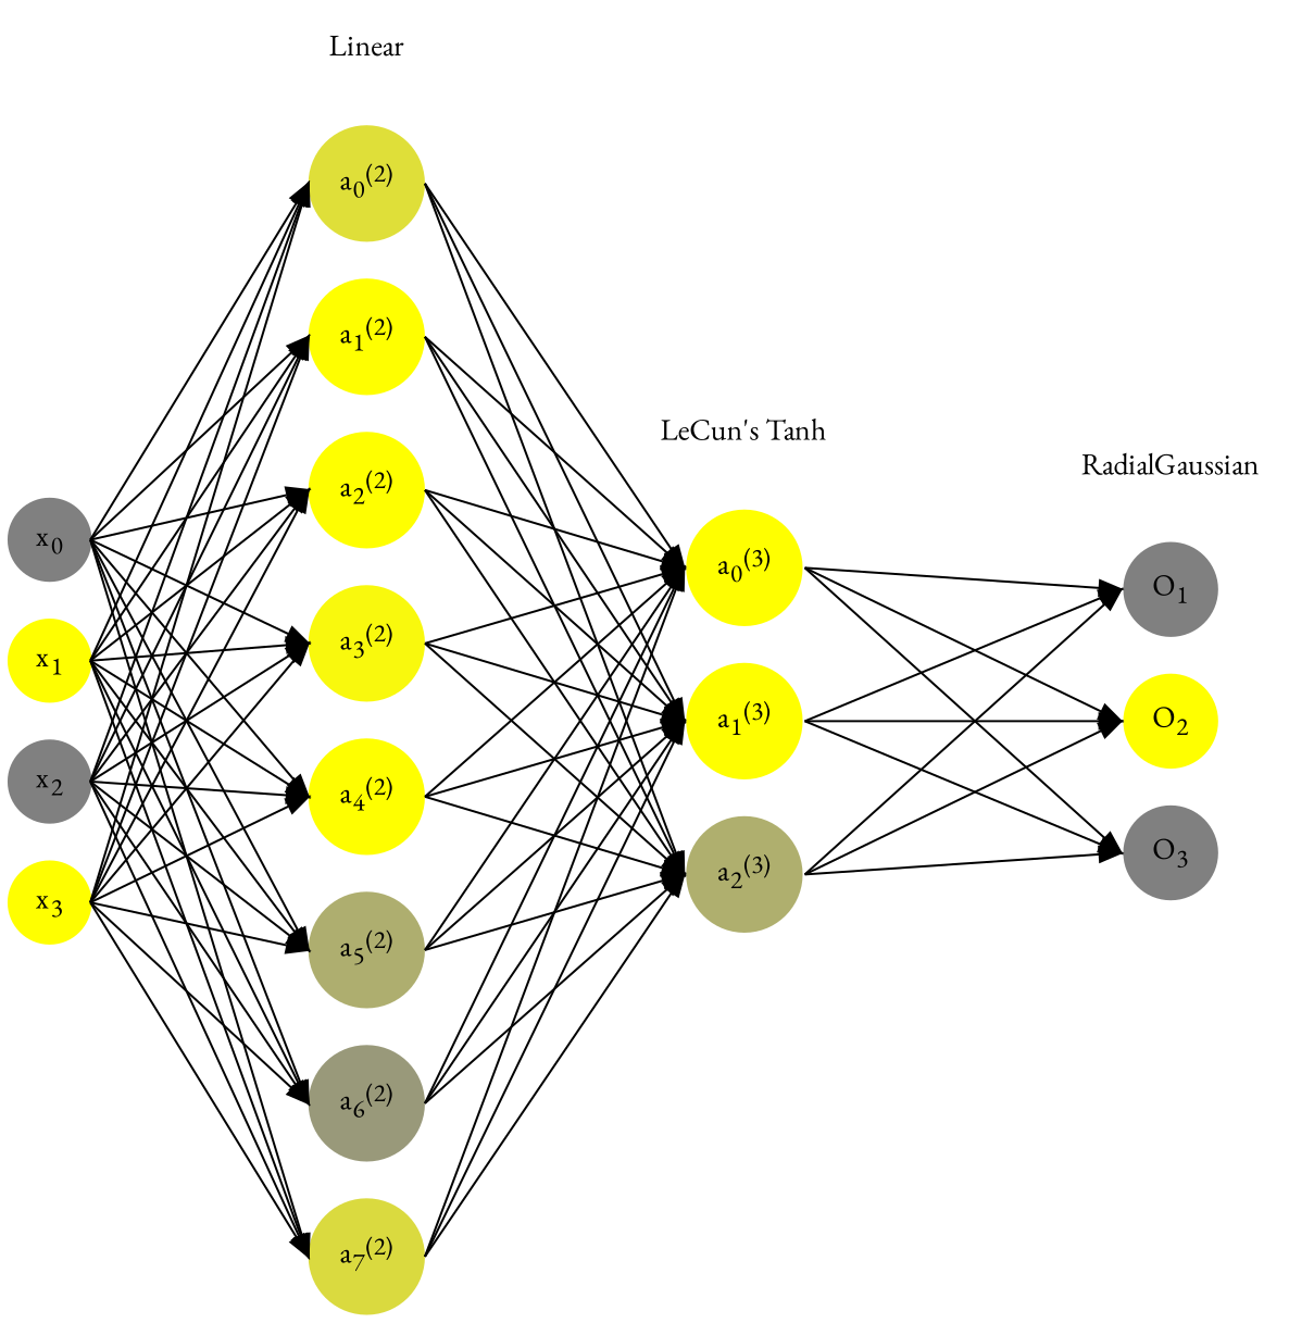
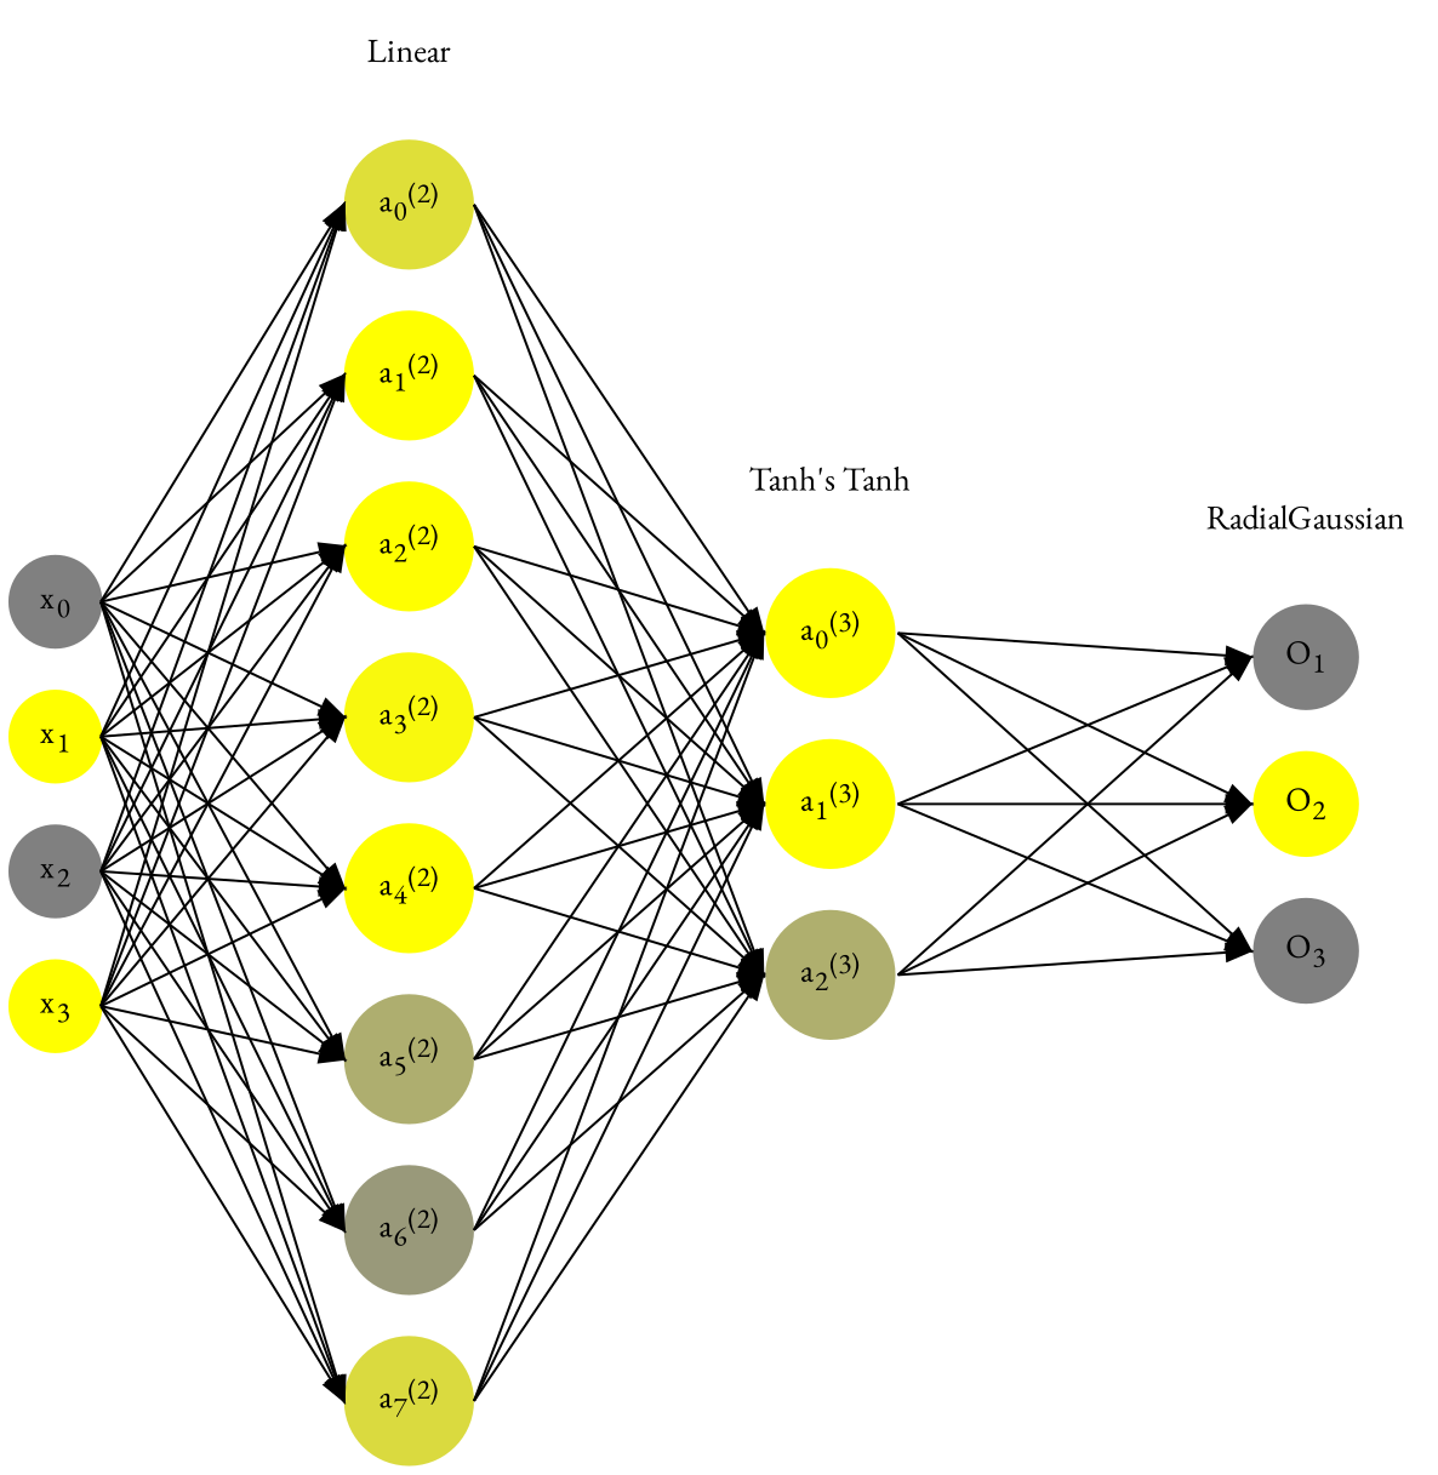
  digraph {
    rankdir=LR
    ranksep=1.4
    splines=false
    fontname="EB Garamond"
    node [color="0.1667, 0.0, 0.5" fillcolor="0.1667, 0.0, 0.5" shape=circle style=filled fontname="EB Garamond"]
    edge [headport=w style=solid tailport=e fontname="EB Garamond"]
    n1 [label=<x<sub>0</sub>>]
    n2 [color="0.1667, 1.0, 1.0" fillcolor="0.1667, 1.0, 1.0" label=<x<sub>1</sub>>]
    n3 [label=<x<sub>2</sub>>]
    n4 [color="0.1667, 1.0, 1.0" fillcolor="0.1667, 1.0, 1.0" label=<x<sub>3</sub>>]
    n5 [color="0.1667, 0.743805, 0.871903" fillcolor="0.1667, 0.743805, 0.871903" label=<a<sub>0</sub><sup>(2)</sup>>]
    n6 [color="0.1667, 1.013238, 1.006619" fillcolor="0.1667, 1.013238, 1.006619" label=<a<sub>1</sub><sup>(2)</sup>>]
    n7 [color="0.1667, 1.071244, 1.035622" fillcolor="0.1667, 1.071244, 1.035622" label=<a<sub>2</sub><sup>(2)</sup>>]
    n8 [color="0.1667, 0.946712, 0.973356" fillcolor="0.1667, 0.946712, 0.973356" label=<a<sub>3</sub><sup>(2)</sup>>]
    n9 [color="0.1667, 2.309386, 1.654693" fillcolor="0.1667, 2.309386, 1.654693" label=<a<sub>4</sub><sup>(2)</sup>>]
    n10 [color="0.1667, 0.360907, 0.680454" fillcolor="0.1667, 0.360907, 0.680454" label=<a<sub>5</sub><sup>(2)</sup>>]
    n11 [color="0.1667, 0.200446, 0.600223" fillcolor="0.1667, 0.200446, 0.600223" label=<a<sub>6</sub><sup>(2)</sup>>]
    n12 [color="0.1667, 0.707833, 0.853917" fillcolor="0.1667, 0.707833, 0.853917" label=<a<sub>7</sub><sup>(2)</sup>>]
    n13 [color="0.1667, 1.714961, 1.357481" fillcolor="0.1667, 1.714961, 1.357481" label=<a<sub>0</sub><sup>(3)</sup>>]
    n14 [color="0.1667, 1.713298, 1.356649" fillcolor="0.1667, 1.713298, 1.356649" label=<a<sub>1</sub><sup>(3)</sup>>]
    n15 [color="0.1667, 0.368762, 0.684381" fillcolor="0.1667, 0.368762, 0.684381" label=<a<sub>2</sub><sup>(3)</sup>>]
    n16 [label=<O<sub>1</sub>>]
    n17 [color="0.1667, 1.0, 1.0" fillcolor="0.1667, 1.0, 1.0" label=<O<sub>2</sub>>]
    n18 [label=<O<sub>3</sub>>]
    n19 [label=Linear shape=plaintext color="" fillcolor="" style=""]
-   n20 [label="LeCun's Tanh" shape=plaintext color="" fillcolor="" style=""]
+   n20 [label="Tanh's Tanh" shape=plaintext color="" fillcolor="" style=""]
    n21 [label=RadialGaussian shape=plaintext color="" fillcolor="" style=""]
    subgraph sub_1 {
      n1
    }
    subgraph sub_2 {
      n2
    }
    subgraph sub_3 {
      n3
    }
    subgraph sub_4 {
      n4
    }
    subgraph sub_5 {
      n5
    }
    subgraph sub_6 {
      n6
    }
    subgraph sub_7 {
      n7
    }
    subgraph sub_8 {
      n8
    }
    subgraph sub_9 {
      n9
    }
    subgraph sub_10 {
      n10
    }
    subgraph sub_11 {
      n11
    }
    subgraph sub_12 {
      n12
    }
    subgraph sub_13 {
      n13
    }
    subgraph sub_14 {
      n14
    }
    subgraph sub_15 {
      n15
    }
    subgraph sub_16 {
      n16
    }
    subgraph sub_17 {
      n17
    }
    subgraph sub_18 {
      n18
    }
    subgraph sub_19 {
      rank=same
      n1
      n2
      n3
      n4
    }
    subgraph sub_20 {
      rank=same
      n5
      n6
      n7
      n8
      n9
      n10
      n11
      n12
    }
    subgraph sub_21 {
      rank=same
      n13
      n14
      n15
    }
    subgraph sub_22 {
      rank=same
      n16
      n17
      n18
    }
    subgraph sub_23 {
      rank=same
      n5
      n19
    }
    subgraph sub_24 {
      rank=same
      n13
      n20
    }
    subgraph sub_25 {
      rank=same
      n16
      n21
    }
    n1 -> n2 [style=invis]
    n1 -> n5
    n1 -> n6
    n1 -> n7
    n1 -> n8
    n1 -> n9
    n1 -> n10
    n1 -> n11
    n1 -> n12
    n2 -> n3 [style=invis]
    n2 -> n5
    n2 -> n6
    n2 -> n7
    n2 -> n8
    n2 -> n9
    n2 -> n10
    n2 -> n11
    n2 -> n12
    n3 -> n4 [style=invis]
    n3 -> n5
    n3 -> n6
    n3 -> n7
    n3 -> n8
    n3 -> n9
    n3 -> n10
    n3 -> n11
    n3 -> n12
    n4 -> n5
    n4 -> n6
    n4 -> n7
    n4 -> n8
    n4 -> n9
    n4 -> n10
    n4 -> n11
    n4 -> n12
    n5 -> n6 [style=invis]
    n5 -> n13
    n5 -> n14
    n5 -> n15
    n6 -> n7 [style=invis]
    n6 -> n13
    n6 -> n14
    n6 -> n15
    n7 -> n8 [style=invis]
    n7 -> n13
    n7 -> n14
    n7 -> n15
    n8 -> n9 [style=invis]
    n8 -> n13
    n8 -> n14
    n8 -> n15
    n9 -> n10 [style=invis]
    n9 -> n13
    n9 -> n14
    n9 -> n15
    n10 -> n11 [style=invis]
    n10 -> n13
    n10 -> n14
    n10 -> n15
    n11 -> n12 [style=invis]
    n11 -> n13
    n11 -> n14
    n11 -> n15
    n12 -> n13
    n12 -> n14
    n12 -> n15
    n13 -> n14 [style=invis]
    n13 -> n16
    n13 -> n17
    n13 -> n18
    n14 -> n15 [style=invis]
    n14 -> n16
    n14 -> n17
    n14 -> n18
    n15 -> n16
    n15 -> n17
    n15 -> n18
    n16 -> n17 [style=invis]
    n17 -> n18 [style=invis]
    n19 -> n5 [style=invis]
    n20 -> n13 [style=invis]
    n21 -> n16 [style=invis]
  }
